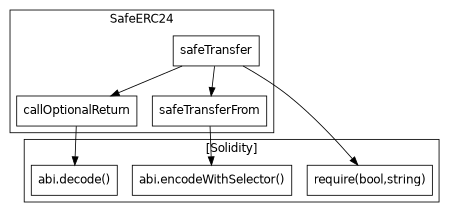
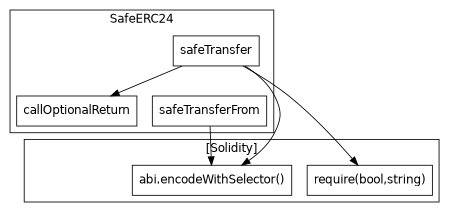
  strict digraph {
    fontname="DejaVu Sans"
    rankdir=TB
    node [fontname="DejaVu Sans" shape=box]
    edge [fontname="DejaVu Sans"]
    n1 [label=callOptionalReturn]
    n2 [label=safeTransferFrom]
    n3 [label=safeTransfer]
-   "abi.decode()"
    "require(bool,string)"
    "abi.encodeWithSelector()"
    subgraph cluster_1 {
      label=SafeERC24
      n1
      n2
      n3
    }
    subgraph cluster_2 {
      label="[Solidity]"
-     "abi.decode()"
      "require(bool,string)"
      "abi.encodeWithSelector()"
    }
-   n1 -> "abi.decode()"
    n2 -> "abi.encodeWithSelector()"
    n3 -> n1
    n3 -> "require(bool,string)"
-   n3 -> n2
+   n3 -> "abi.encodeWithSelector()"
  }
